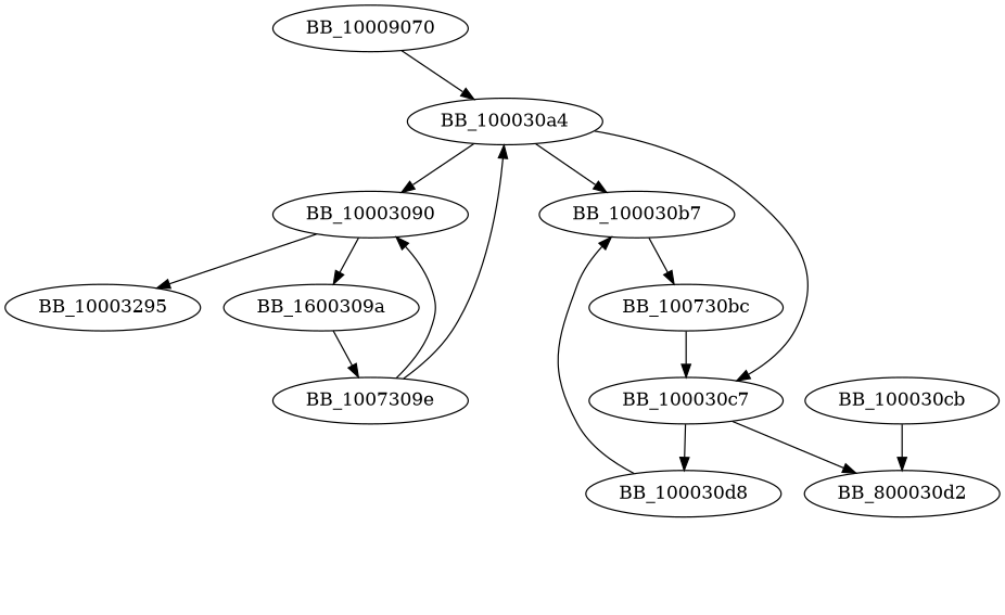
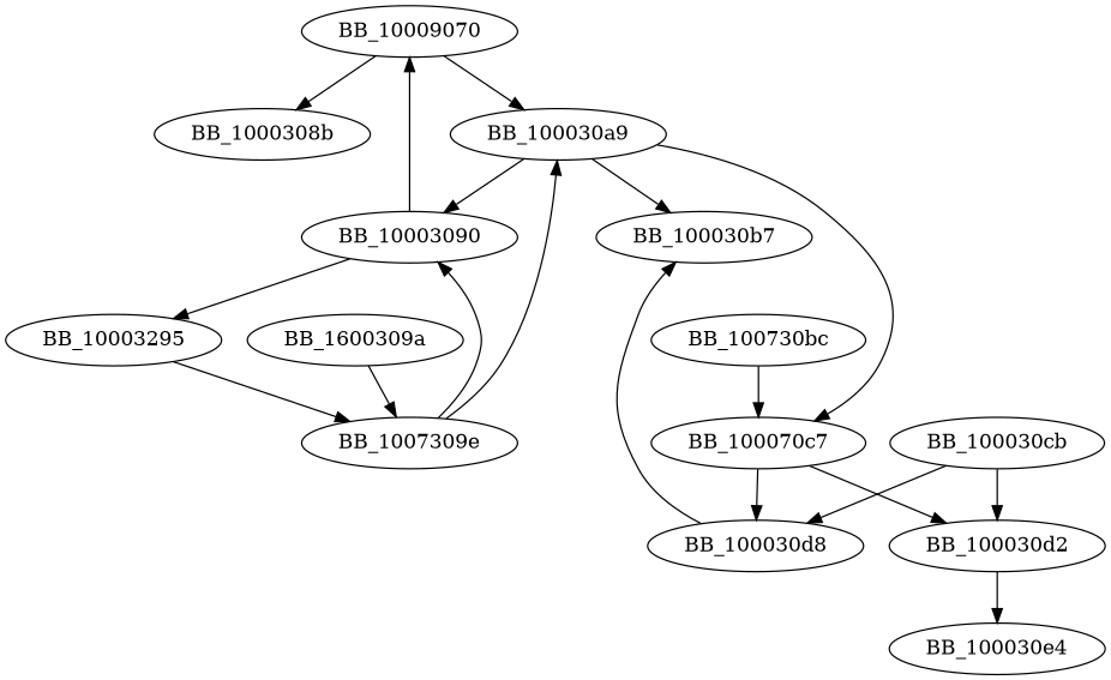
  digraph {
    n1 [label=BB_10009070]
-   BB_100030a4
+   BB_1000308b
+   BB_100030a4 [label=BB_100030a9]
    BB_10003090
    BB_100030b7
-   BB_100030c7
+   BB_100030c7 [label=BB_100070c7]
    n7 [label=BB_10003295]
    n8 [label=BB_1600309a]
    n9 [label=BB_100730bc]
    BB_100030d8
-   BB_100030d2 [label=BB_800030d2]
+   BB_100030d2
    n12 [label=BB_1007309e]
    BB_100030cb
+   BB_100030e4
+   n1 -> BB_1000308b
    n1 -> BB_100030a4
    BB_100030a4 -> BB_10003090
    BB_100030a4 -> BB_100030b7
    BB_100030a4 -> BB_100030c7
    BB_10003090 -> n7
-   BB_10003090 -> n8
-   BB_100030b7 -> n9
+   BB_10003090 -> n1
    BB_100030c7 -> BB_100030d8
    BB_100030c7 -> BB_100030d2
+   n7 -> n12
    n8 -> n12
    n9 -> BB_100030c7
    BB_100030d8 -> BB_100030b7
+   BB_100030d2 -> BB_100030e4
    n12 -> BB_100030a4
    n12 -> BB_10003090
+   BB_100030cb -> BB_100030d8
    BB_100030cb -> BB_100030d2
  }
